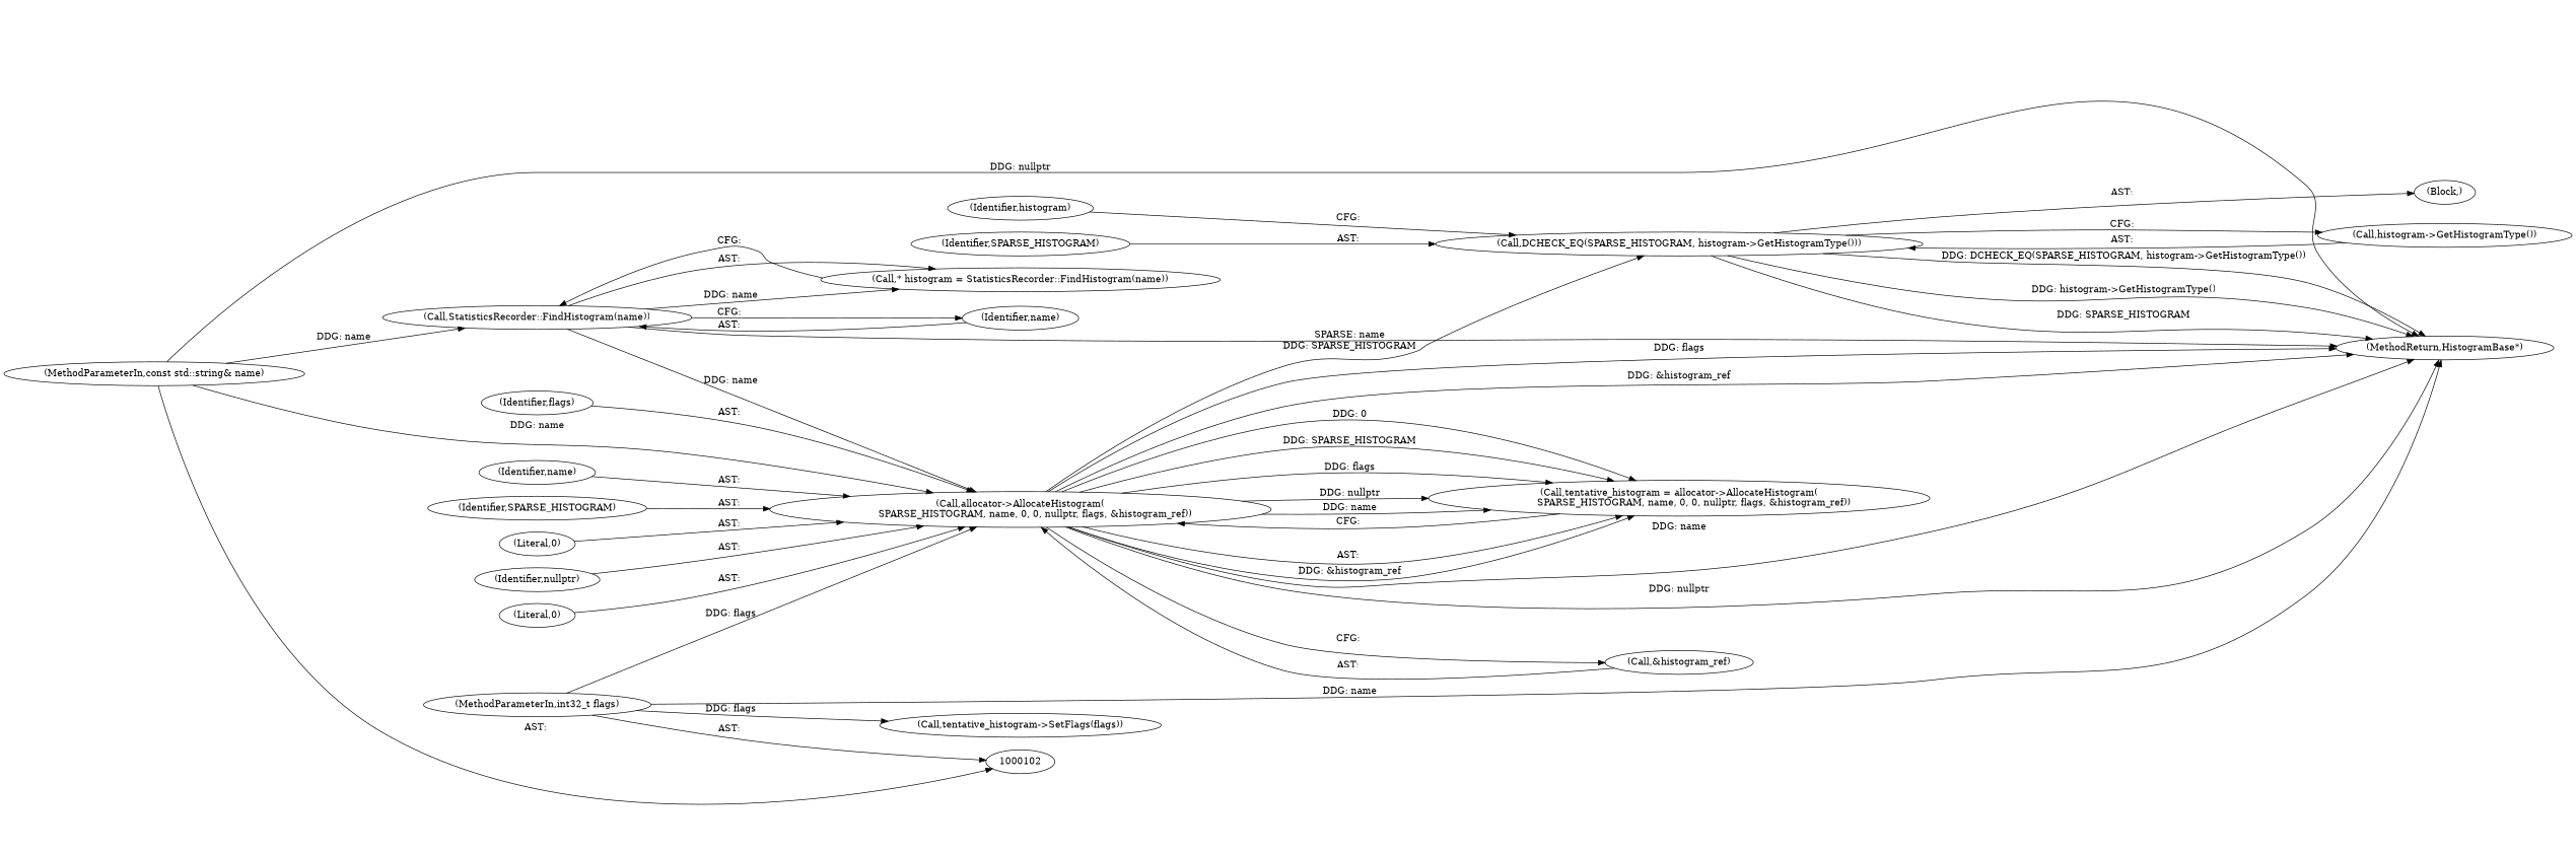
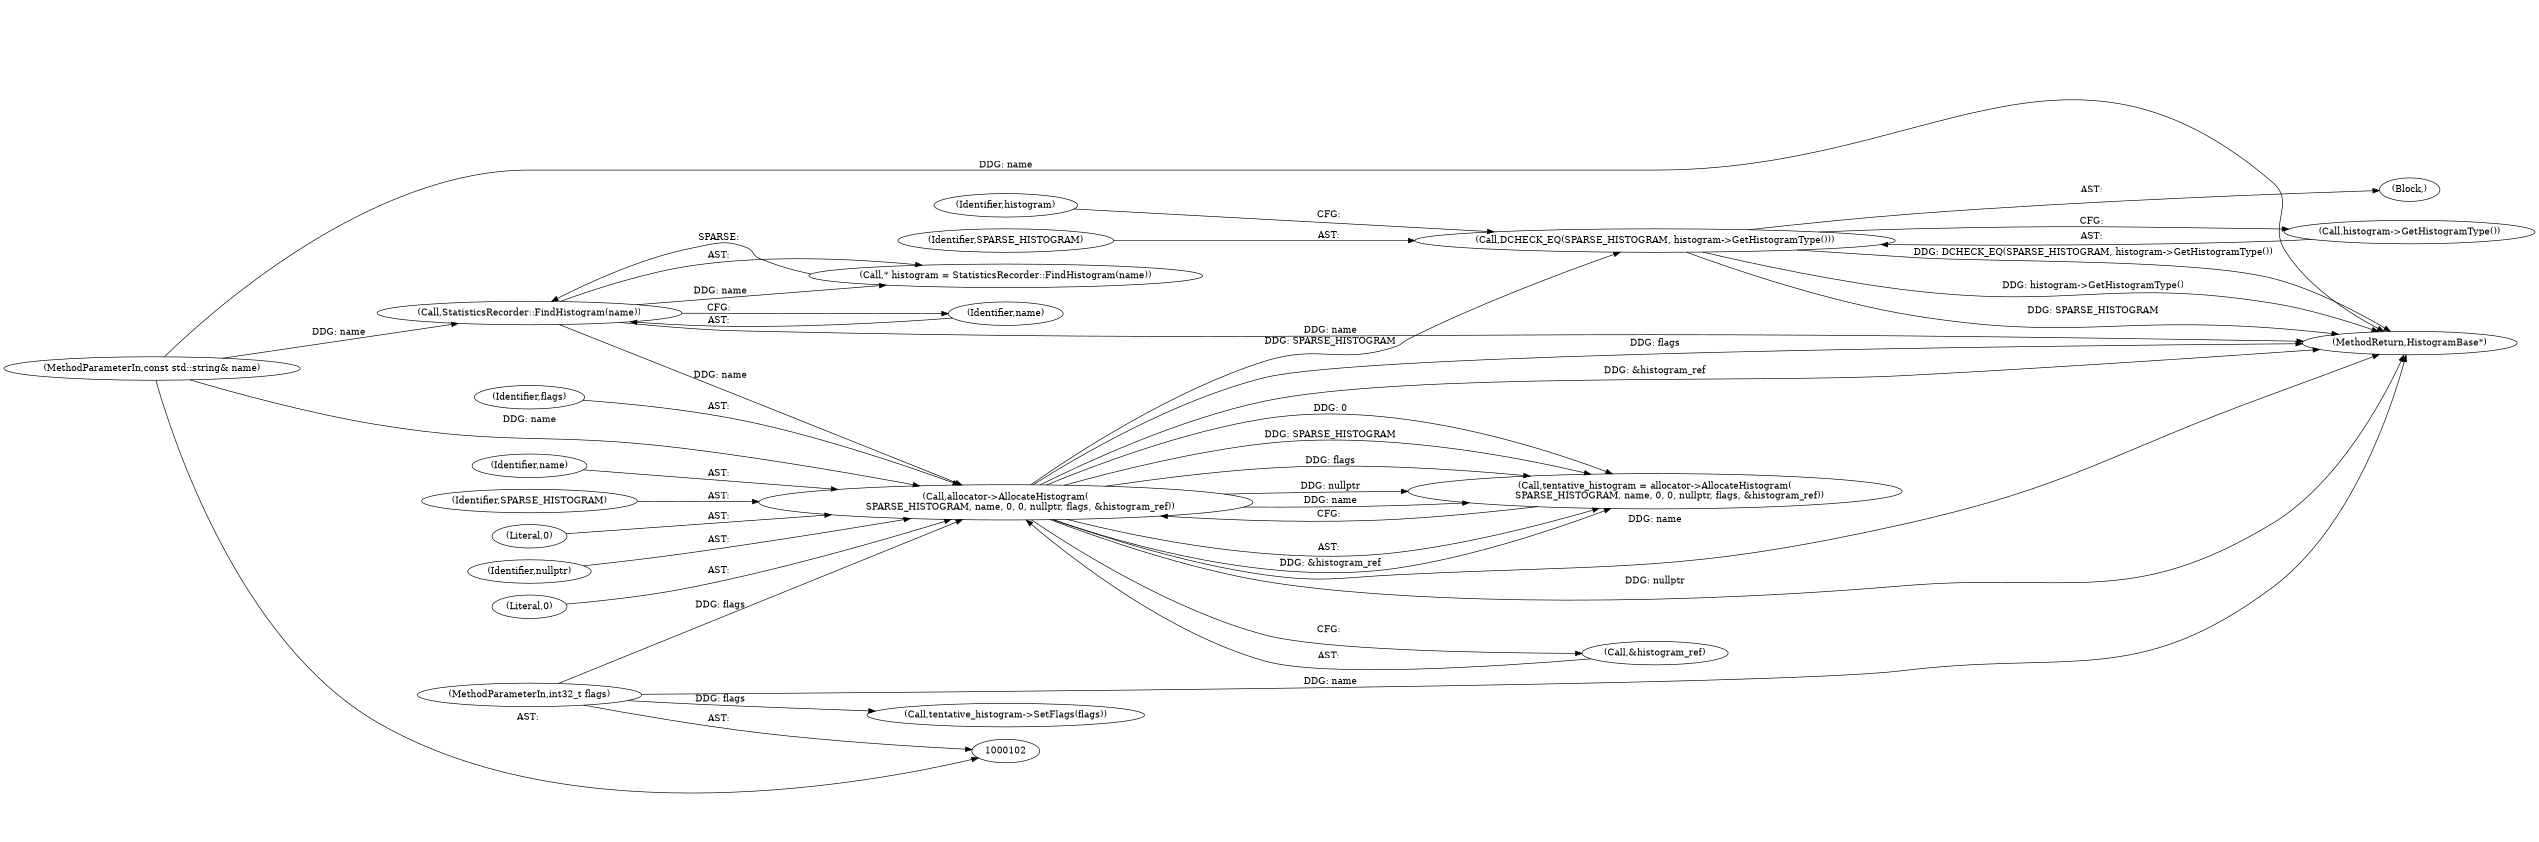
  digraph {
    rankdir=LR
    n1 [label="(Call,DCHECK_EQ(SPARSE_HISTOGRAM, histogram->GetHistogramType()))"]
    n2 [label="(MethodReturn,HistogramBase*)"]
    n3 [label="(Call,histogram->GetHistogramType())"]
    n4 [label="(Block,)"]
    n5 [label="(Call,allocator->AllocateHistogram(\n          SPARSE_HISTOGRAM, name, 0, 0, nullptr, flags, &histogram_ref))"]
    n6 [label="(Call,&histogram_ref)"]
    n7 [label="(Call,tentative_histogram = allocator->AllocateHistogram(\n          SPARSE_HISTOGRAM, name, 0, 0, nullptr, flags, &histogram_ref))"]
    n8 [label="(Call,StatisticsRecorder::FindHistogram(name))"]
    n9 [label="(Identifier,name)"]
    n10 [label="(Call,* histogram = StatisticsRecorder::FindHistogram(name))"]
    n11 [label="(MethodParameterIn,const std::string& name)"]
    1000102
    n13 [label="(MethodParameterIn,int32_t flags)"]
    n14 [label="(Call,tentative_histogram->SetFlags(flags))"]
    n15 [label="(Identifier,name)"]
    n16 [label="(Identifier,SPARSE_HISTOGRAM)"]
    n17 [label="(Literal,0)"]
    n18 [label="(Identifier,nullptr)"]
    n19 [label="(Identifier,histogram)"]
    n20 [label="(Literal,0)"]
    n21 [label="(Identifier,flags)"]
    n22 [label="(Identifier,SPARSE_HISTOGRAM)"]
    n1 -> n2 [label="DDG: DCHECK_EQ(SPARSE_HISTOGRAM, histogram->GetHistogramType())"]
    n1 -> n2 [label="DDG: histogram->GetHistogramType()"]
    n1 -> n2 [label="DDG: SPARSE_HISTOGRAM"]
    n1 -> n3 [label="CFG: "]
    n1 -> n4 [label="AST: "]
    n3 -> n1 [label="AST: "]
    n5 -> n1 [label="DDG: SPARSE_HISTOGRAM"]
    n5 -> n2 [label="DDG: name"]
    n5 -> n2 [label="DDG: nullptr"]
    n5 -> n2 [label="DDG: flags"]
    n5 -> n2 [label="DDG: &histogram_ref"]
    n5 -> n6 [label="CFG: "]
    n5 -> n7 [label="AST: "]
    n5 -> n7 [label="DDG: &histogram_ref"]
    n5 -> n7 [label="DDG: 0"]
    n5 -> n7 [label="DDG: SPARSE_HISTOGRAM"]
    n5 -> n7 [label="DDG: flags"]
    n5 -> n7 [label="DDG: nullptr"]
    n5 -> n7 [label="DDG: name"]
    n6 -> n5 [label="AST: "]
    n7 -> n5 [label="CFG: "]
-   n8 -> n2 [label="SPARSE: name"]
+   n8 -> n2 [label="DDG: name"]
    n8 -> n5 [label="DDG: name"]
    n8 -> n9 [label="CFG: "]
    n8 -> n10 [label="AST: "]
    n8 -> n10 [label="DDG: name"]
    n9 -> n8 [label="AST: "]
-   n10 -> n8 [label="CFG: "]
-   n11 -> n2 [label="DDG: nullptr"]
+   n10 -> n8 [label="SPARSE: "]
+   n11 -> n2 [label="DDG: name"]
    n11 -> n5 [label="DDG: name"]
    n11 -> n8 [label="DDG: name"]
    n11 -> 1000102 [label="AST: "]
    n13 -> n2 [label="DDG: name"]
    n13 -> n5 [label="DDG: flags"]
    n13 -> 1000102 [label="AST: "]
    n13 -> n14 [label="DDG: flags"]
    n15 -> n5 [label="AST: "]
    n16 -> n5 [label="AST: "]
    n17 -> n5 [label="AST: "]
    n18 -> n5 [label="AST: "]
    n19 -> n1 [label="CFG: "]
    n20 -> n5 [label="AST: "]
    n21 -> n5 [label="AST: "]
    n22 -> n1 [label="AST: "]
  }
